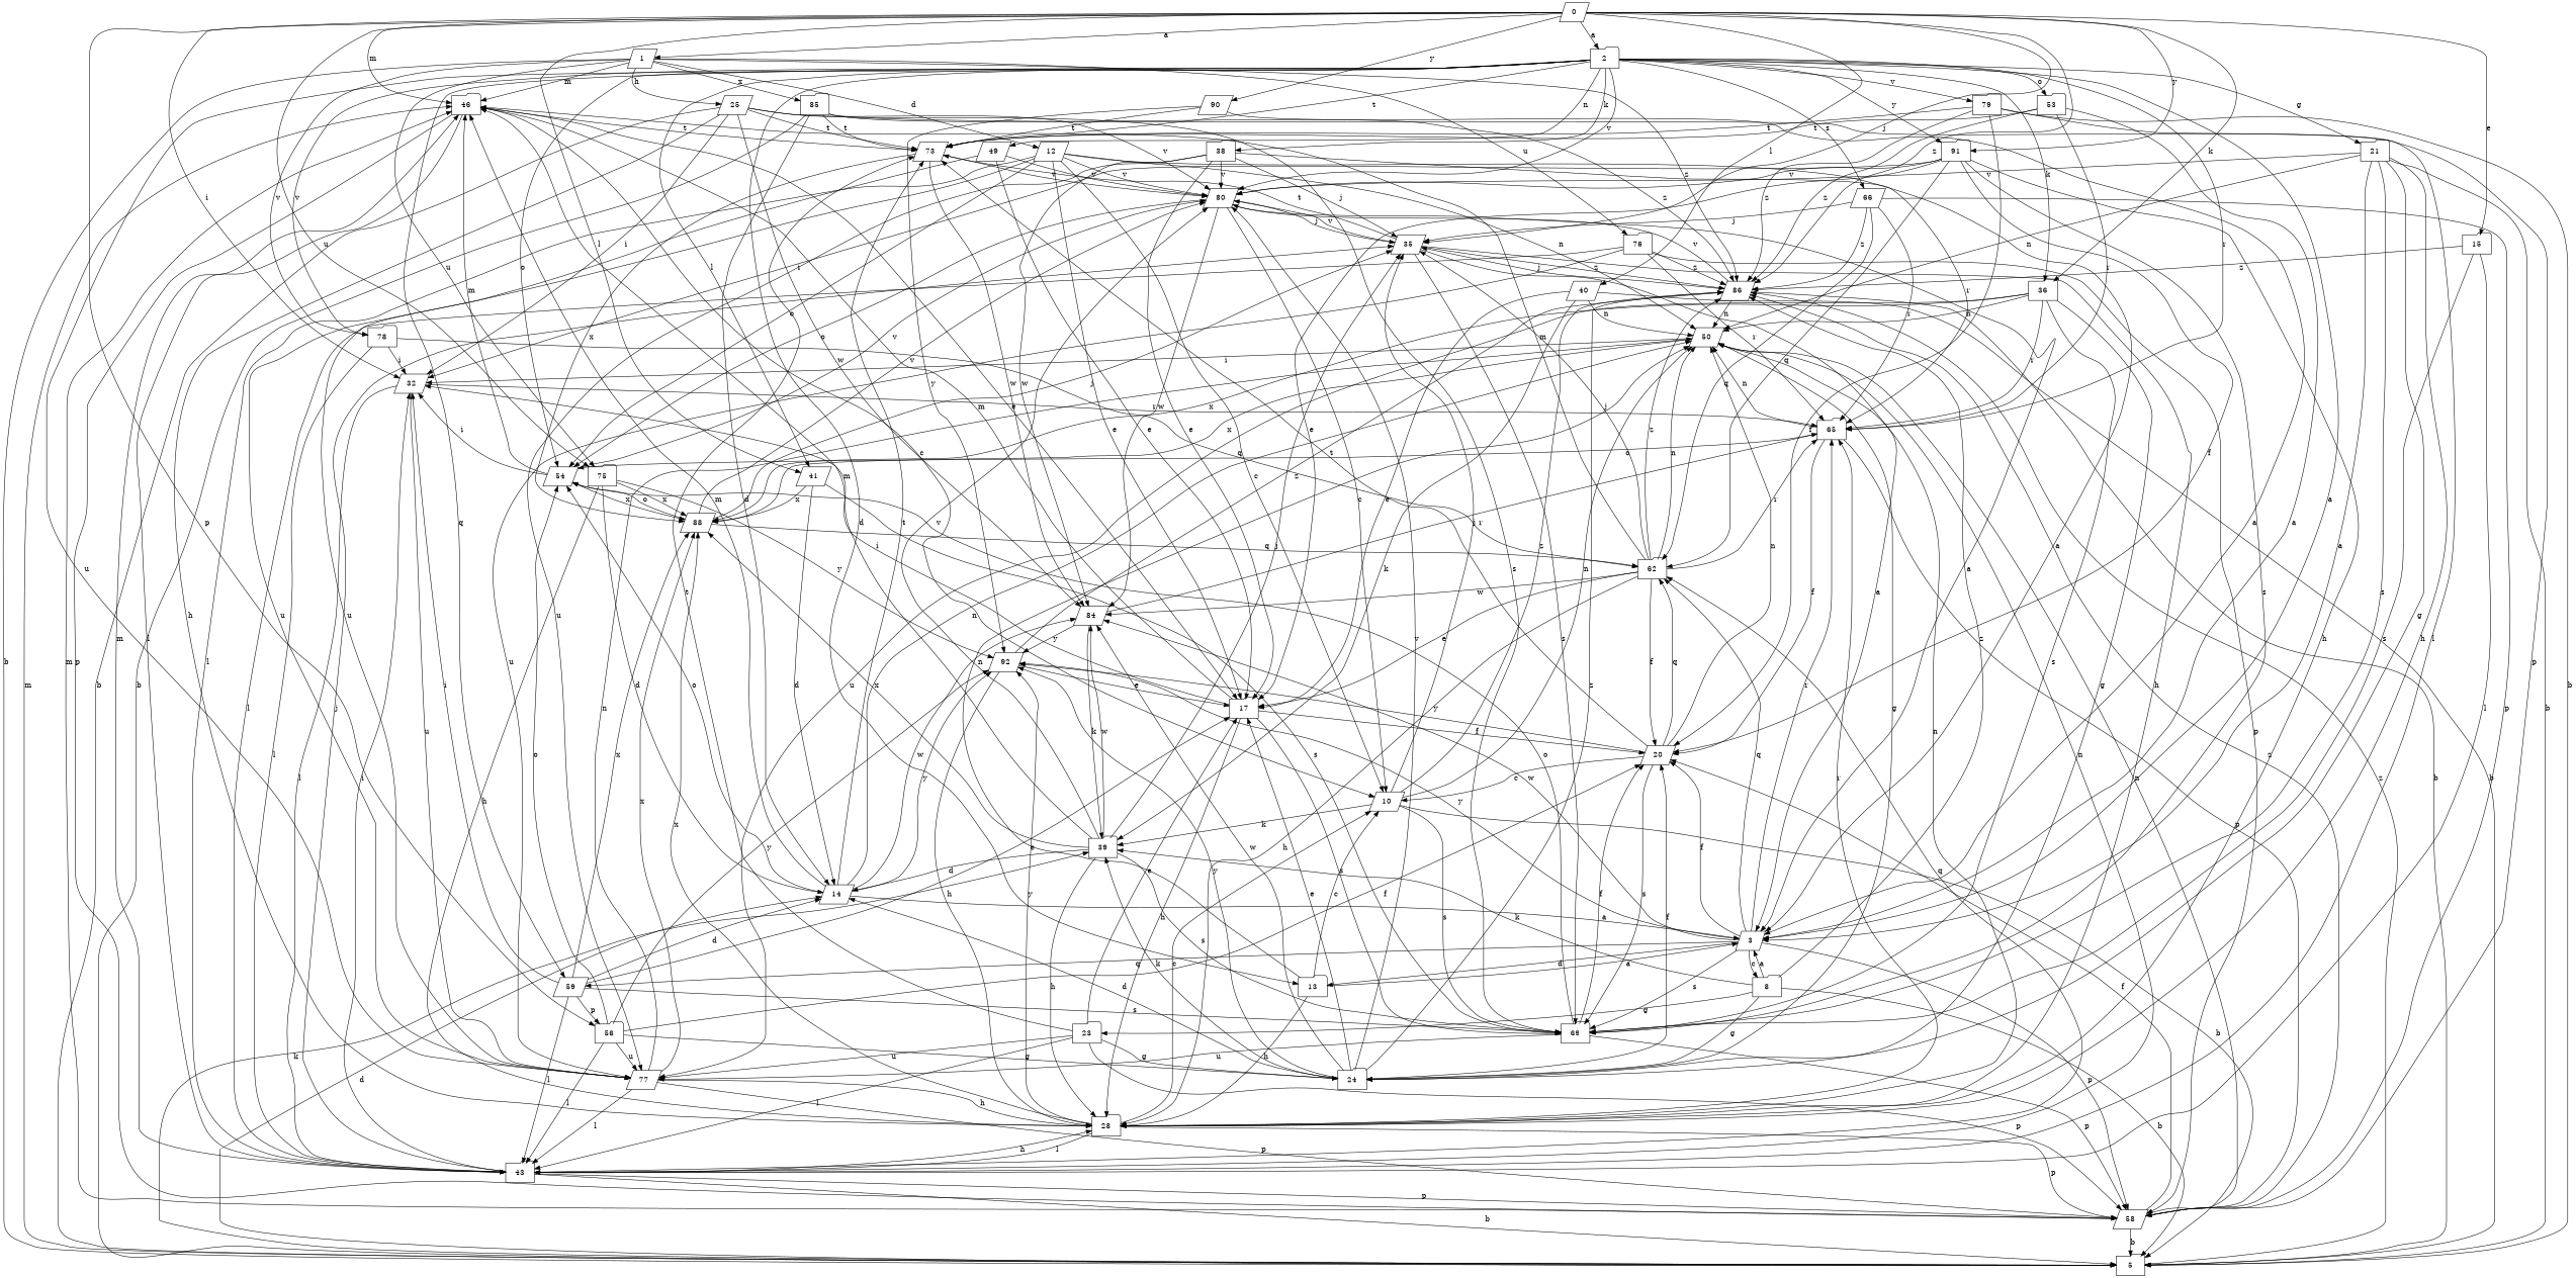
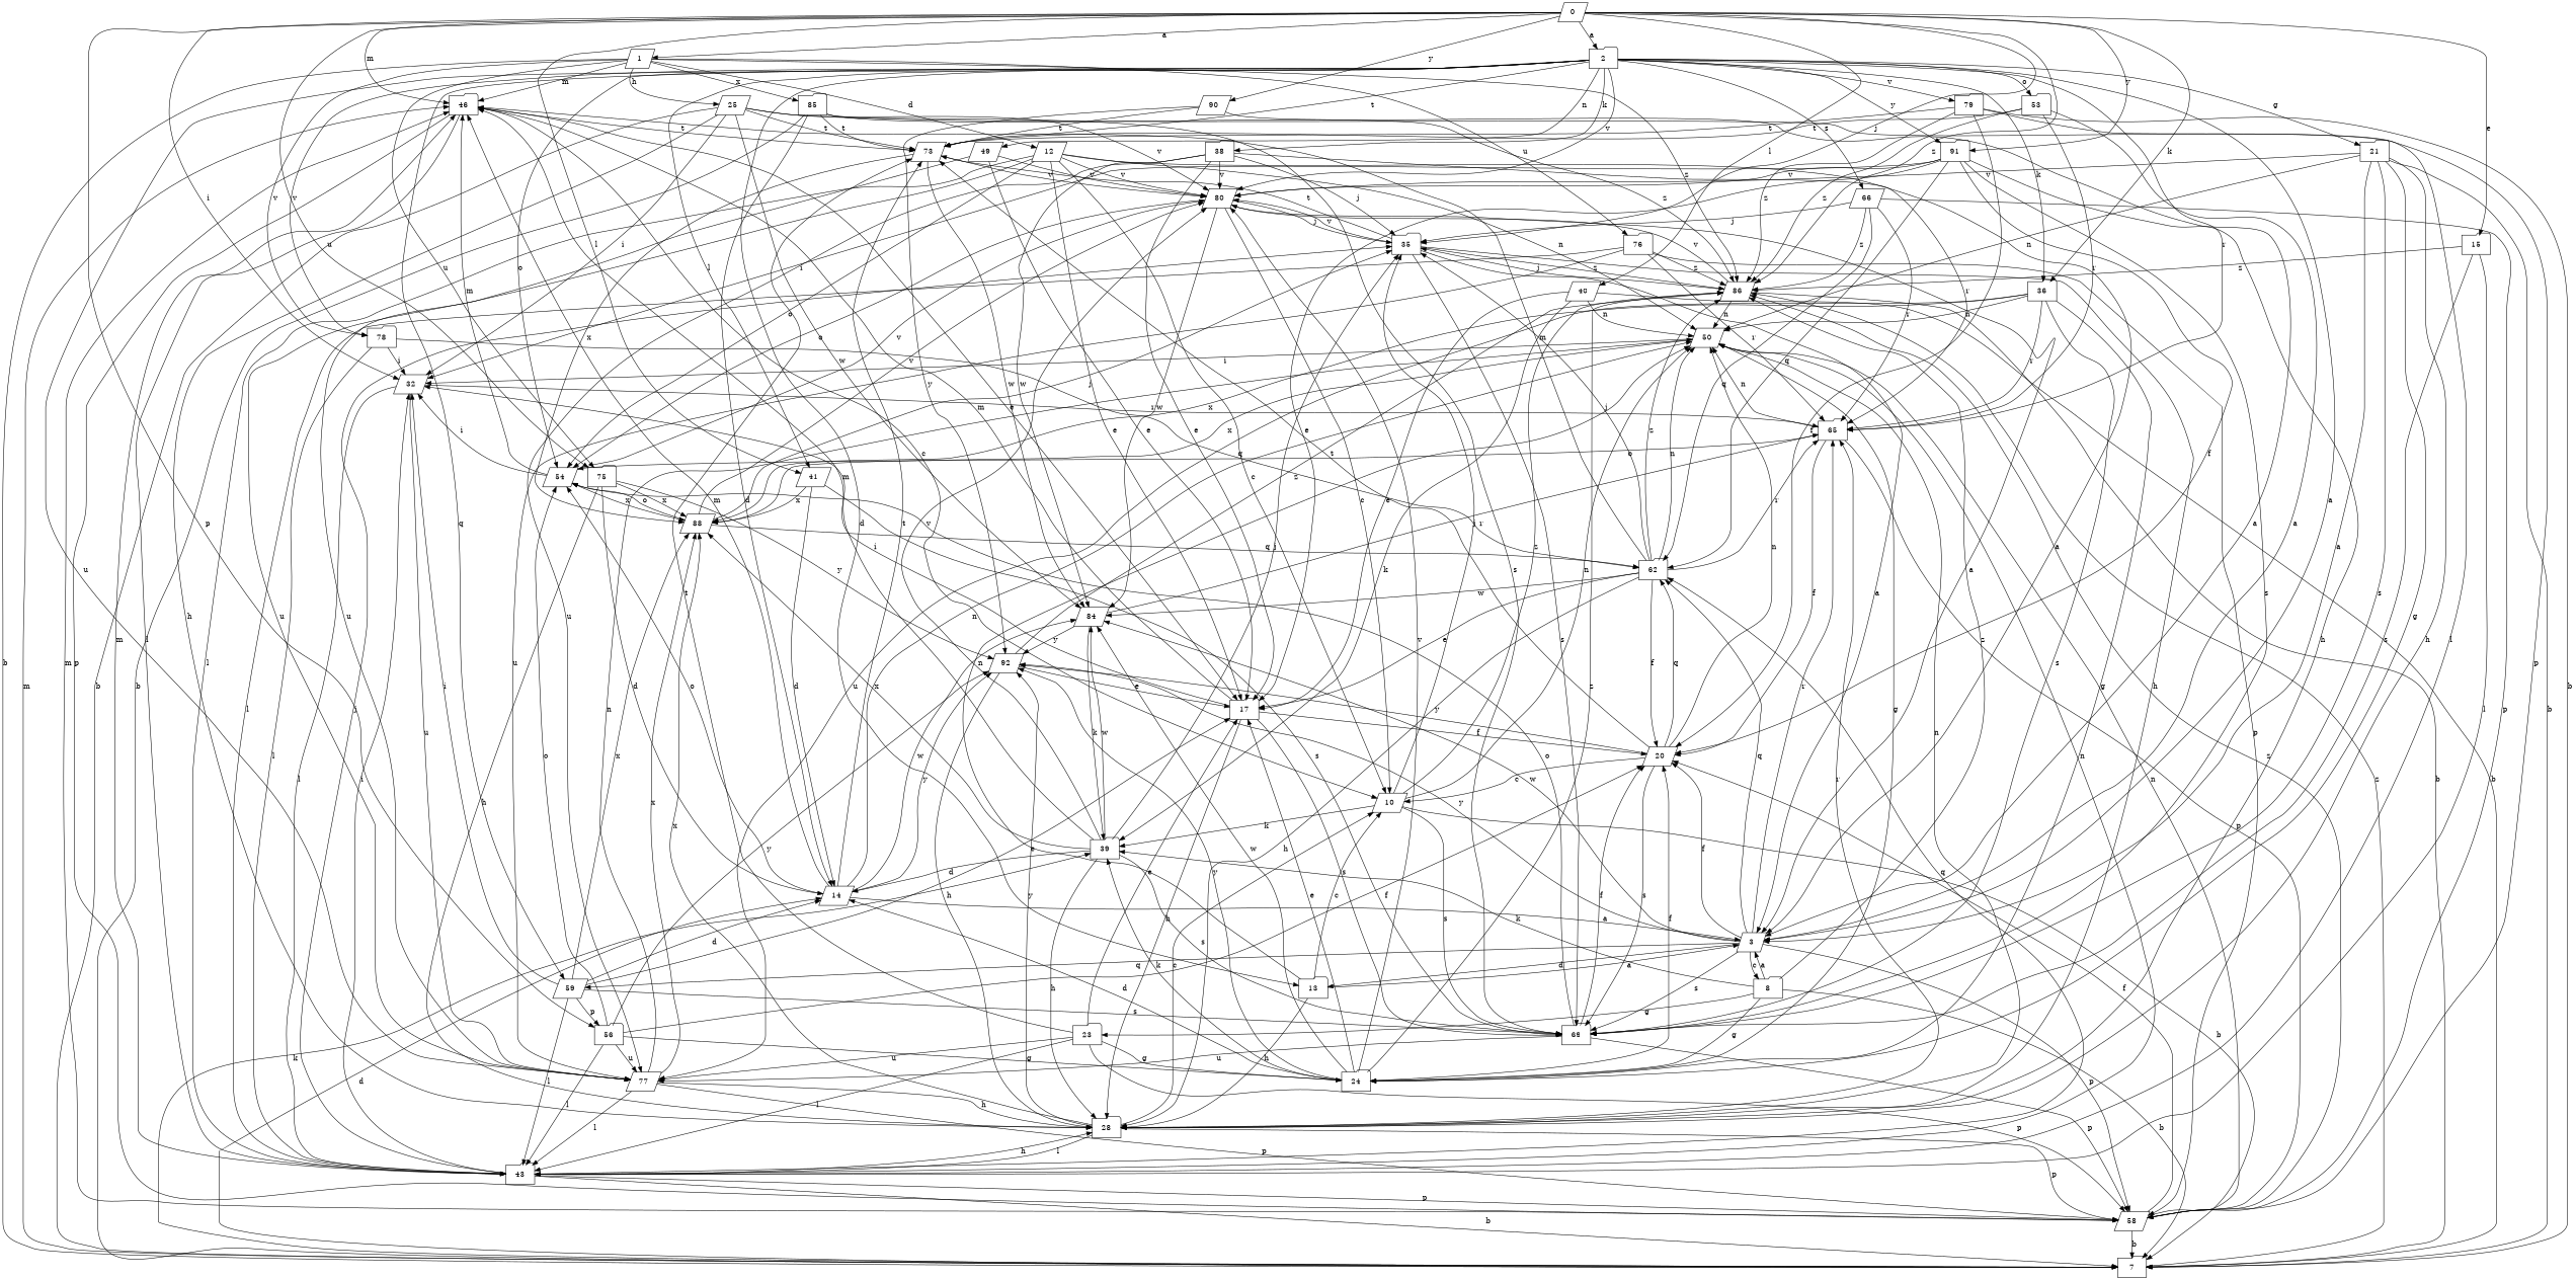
  strict digraph {
    node [shape=folder]
    0 [shape=parallelogram]
    1 [shape=parallelogram]
    2
    15
    32 [shape=parallelogram]
-   35 [shape=parallelogram]
+   35
    36
    40 [shape=parallelogram]
    41 [shape=parallelogram]
    46
    56
    75
    90 [shape=parallelogram]
    91
    n15 [label=86 shape=parallelogram]
-   7 [label=5]
+   7
    12 [shape=parallelogram]
    25 [shape=parallelogram]
    76
    78
    85
    3 [shape=parallelogram]
    13
    21
    38
    49 [shape=parallelogram]
    53
    54 [shape=parallelogram]
    59 [shape=parallelogram]
    65
    66 [shape=parallelogram]
    73 [shape=parallelogram]
    77 [shape=parallelogram]
    79
    80 [shape=parallelogram]
    69
    43
    28
    24
    50 [shape=parallelogram]
    88 [shape=parallelogram]
    39
    17
    14 [shape=parallelogram]
    58 [shape=parallelogram]
    10 [shape=parallelogram]
    20 [shape=parallelogram]
    92 [shape=parallelogram]
    62
    84 [shape=parallelogram]
    8
    23
    0 -> 1 [label=a]
    0 -> 2 [label=a]
    0 -> 15 [label=e]
    0 -> 32 [label=i]
    0 -> 35 [label=j]
    0 -> 36 [label=k]
    0 -> 40 [label=l]
    0 -> 41 [label=l]
    0 -> 46 [label=m]
    0 -> 56 [label=p]
    0 -> 75 [label=u]
    0 -> 90 [label=y]
    0 -> 91 [label=y]
    0 -> n15 [label=z]
    1 -> 46 [label=m]
    1 -> 75 [label=u]
    1 -> n15 [label=z]
    1 -> 7 [label=b]
    1 -> 12 [label=d]
    1 -> 25 [label=h]
    1 -> 76 [label=u]
    1 -> 78 [label=v]
    1 -> 85 [label=x]
    2 -> 36 [label=k]
    2 -> 41 [label=l]
    2 -> 91 [label=y]
    2 -> 78 [label=v]
    2 -> 3 [label=a]
    2 -> 13 [label=d]
    2 -> 21 [label=g]
    2 -> 38 [label=k]
    2 -> 49 [label=n]
    2 -> 53 [label=o]
    2 -> 54 [label=o]
    2 -> 59 [label=q]
    2 -> 65 [label=r]
    2 -> 66 [label=s]
    2 -> 73 [label=t]
    2 -> 77 [label=u]
    2 -> 79 [label=v]
    2 -> 80 [label=v]
    15 -> n15 [label=z]
    15 -> 69 [label=s]
    15 -> 43 [label=l]
    32 -> 65 [label=r]
    32 -> 77 [label=u]
    32 -> 43 [label=l]
    35 -> n15 [label=z]
    35 -> 3 [label=a]
    35 -> 73 [label=t]
    35 -> 80 [label=v]
    35 -> 69 [label=s]
    35 -> 28 [label=h]
    36 -> 65 [label=r]
    36 -> 77 [label=u]
    36 -> 69 [label=s]
    36 -> 24 [label=g]
    36 -> 50 [label=n]
    36 -> 88 [label=x]
    40 -> 7 [label=b]
    40 -> 50 [label=n]
    40 -> 39 [label=k]
    40 -> 17 [label=e]
    41 -> 69 [label=s]
    41 -> 88 [label=x]
    41 -> 14 [label=d]
    46 -> 73 [label=t]
    46 -> 43 [label=l]
    46 -> 17 [label=e]
    46 -> 58 [label=p]
    46 -> 10 [label=c]
    56 -> 54 [label=o]
    56 -> 77 [label=u]
    56 -> 43 [label=l]
    56 -> 24 [label=g]
    56 -> 20 [label=f]
    56 -> 92 [label=y]
    75 -> 28 [label=h]
    75 -> 88 [label=x]
    75 -> 14 [label=d]
    75 -> 92 [label=y]
    90 -> 3 [label=a]
    90 -> 73 [label=t]
    90 -> 92 [label=y]
    91 -> 32 [label=i]
    91 -> 80 [label=v]
    91 -> 69 [label=s]
    91 -> 28 [label=h]
    91 -> 17 [label=e]
    91 -> 20 [label=f]
    91 -> 62 [label=q]
    n15 -> 35 [label=j]
    n15 -> 7 [label=b]
    n15 -> 80 [label=v]
    n15 -> 50 [label=n]
    7 -> 46 [label=m]
    7 -> n15 [label=z]
    7 -> 39 [label=k]
    7 -> 14 [label=d]
    12 -> 3 [label=a]
    12 -> 54 [label=o]
    12 -> 77 [label=u]
    12 -> 80 [label=v]
    12 -> 43 [label=l]
    12 -> 50 [label=n]
    12 -> 17 [label=e]
    12 -> 10 [label=c]
    25 -> 32 [label=i]
    25 -> 7 [label=b]
    25 -> 73 [label=t]
    25 -> 80 [label=v]
    25 -> 69 [label=s]
    25 -> 28 [label=h]
    25 -> 84 [label=w]
    76 -> n15 [label=z]
    76 -> 65 [label=r]
    76 -> 77 [label=u]
    76 -> 43 [label=l]
    76 -> 58 [label=p]
    78 -> 32 [label=i]
    78 -> 43 [label=l]
    78 -> 62 [label=q]
    85 -> n15 [label=z]
    85 -> 7 [label=b]
    85 -> 73 [label=t]
    85 -> 14 [label=d]
    85 -> 58 [label=p]
    3 -> 13 [label=d]
    3 -> 59 [label=q]
    3 -> 65 [label=r]
    3 -> 69 [label=s]
    3 -> 58 [label=p]
    3 -> 20 [label=f]
    3 -> 92 [label=y]
    3 -> 62 [label=q]
    3 -> 84 [label=w]
    3 -> 8 [label=c]
    13 -> 3 [label=a]
    13 -> 28 [label=h]
    13 -> 50 [label=n]
    13 -> 10 [label=c]
    21 -> 7 [label=b]
    21 -> 3 [label=a]
    21 -> 80 [label=v]
    21 -> 69 [label=s]
    21 -> 28 [label=h]
    21 -> 24 [label=g]
    21 -> 50 [label=n]
    38 -> 35 [label=j]
    38 -> 65 [label=r]
    38 -> 77 [label=u]
    38 -> 80 [label=v]
    38 -> 17 [label=e]
    38 -> 84 [label=w]
    49 -> 77 [label=u]
    49 -> 80 [label=v]
    49 -> 17 [label=e]
    53 -> n15 [label=z]
    53 -> 3 [label=a]
    53 -> 65 [label=r]
    53 -> 73 [label=t]
    54 -> 32 [label=i]
    54 -> 46 [label=m]
    54 -> 80 [label=v]
    54 -> 88 [label=x]
    59 -> 32 [label=i]
    59 -> 56 [label=p]
    59 -> 69 [label=s]
    59 -> 43 [label=l]
    59 -> 88 [label=x]
    59 -> 17 [label=e]
    59 -> 14 [label=d]
    65 -> 54 [label=o]
    65 -> 50 [label=n]
    65 -> 58 [label=p]
    65 -> 20 [label=f]
    66 -> 35 [label=j]
    66 -> n15 [label=z]
    66 -> 65 [label=r]
    66 -> 58 [label=p]
    66 -> 62 [label=q]
    73 -> 80 [label=v]
    73 -> 88 [label=x]
    73 -> 84 [label=w]
    77 -> 43 [label=l]
    77 -> 28 [label=h]
    77 -> 50 [label=n]
    77 -> 88 [label=x]
    77 -> 58 [label=p]
    79 -> n15 [label=z]
    79 -> 7 [label=b]
    79 -> 73 [label=t]
    79 -> 43 [label=l]
    79 -> 20 [label=f]
    80 -> 35 [label=j]
    80 -> 3 [label=a]
    80 -> 54 [label=o]
    80 -> 10 [label=c]
    80 -> 84 [label=w]
    69 -> 54 [label=o]
    69 -> 77 [label=u]
    69 -> 58 [label=p]
    69 -> 20 [label=f]
    43 -> 32 [label=i]
    43 -> 35 [label=j]
    43 -> 46 [label=m]
    43 -> 7 [label=b]
    43 -> 28 [label=h]
    43 -> 50 [label=n]
    43 -> 58 [label=p]
    43 -> 62 [label=q]
    28 -> 65 [label=r]
    28 -> 43 [label=l]
    28 -> 50 [label=n]
    28 -> 88 [label=x]
    28 -> 58 [label=p]
    28 -> 10 [label=c]
    28 -> 92 [label=y]
    24 -> n15 [label=z]
    24 -> 80 [label=v]
    24 -> 39 [label=k]
    24 -> 17 [label=e]
    24 -> 14 [label=d]
    24 -> 20 [label=f]
    24 -> 92 [label=y]
    24 -> 84 [label=w]
    50 -> 32 [label=i]
    50 -> 24 [label=g]
    50 -> 88 [label=x]
    88 -> 35 [label=j]
    88 -> 54 [label=o]
    88 -> 80 [label=v]
    88 -> 62 [label=q]
    39 -> 35 [label=j]
    39 -> 46 [label=m]
    39 -> 80 [label=v]
    39 -> 69 [label=s]
    39 -> 28 [label=h]
    39 -> 88 [label=x]
    39 -> 14 [label=d]
    39 -> 84 [label=w]
    17 -> 32 [label=i]
    17 -> 46 [label=m]
    17 -> 69 [label=s]
    17 -> 28 [label=h]
    17 -> 20 [label=f]
    14 -> 46 [label=m]
    14 -> 3 [label=a]
    14 -> 54 [label=o]
    14 -> 73 [label=t]
    14 -> 50 [label=n]
    14 -> 92 [label=y]
    14 -> 84 [label=w]
    58 -> 46 [label=m]
    58 -> n15 [label=z]
    58 -> 7 [label=b]
    58 -> 50 [label=n]
    58 -> 20 [label=f]
    10 -> 35 [label=j]
    10 -> n15 [label=z]
    10 -> 7 [label=b]
    10 -> 69 [label=s]
    10 -> 50 [label=n]
    10 -> 39 [label=k]
    20 -> 73 [label=t]
    20 -> 69 [label=s]
    20 -> 50 [label=n]
    20 -> 10 [label=c]
    20 -> 92 [label=y]
    20 -> 62 [label=q]
    92 -> n15 [label=z]
    92 -> 28 [label=h]
    92 -> 17 [label=e]
    62 -> 35 [label=j]
    62 -> 46 [label=m]
    62 -> n15 [label=z]
    62 -> 65 [label=r]
    62 -> 28 [label=h]
    62 -> 50 [label=n]
    62 -> 17 [label=e]
    62 -> 20 [label=f]
    62 -> 84 [label=w]
    84 -> 65 [label=r]
    84 -> 39 [label=k]
    84 -> 92 [label=y]
    8 -> n15 [label=z]
    8 -> 7 [label=b]
    8 -> 3 [label=a]
    8 -> 24 [label=g]
    8 -> 39 [label=k]
    8 -> 23 [label=g]
    23 -> 73 [label=t]
    23 -> 77 [label=u]
    23 -> 43 [label=l]
    23 -> 24 [label=g]
    23 -> 17 [label=e]
    23 -> 58 [label=p]
  }
